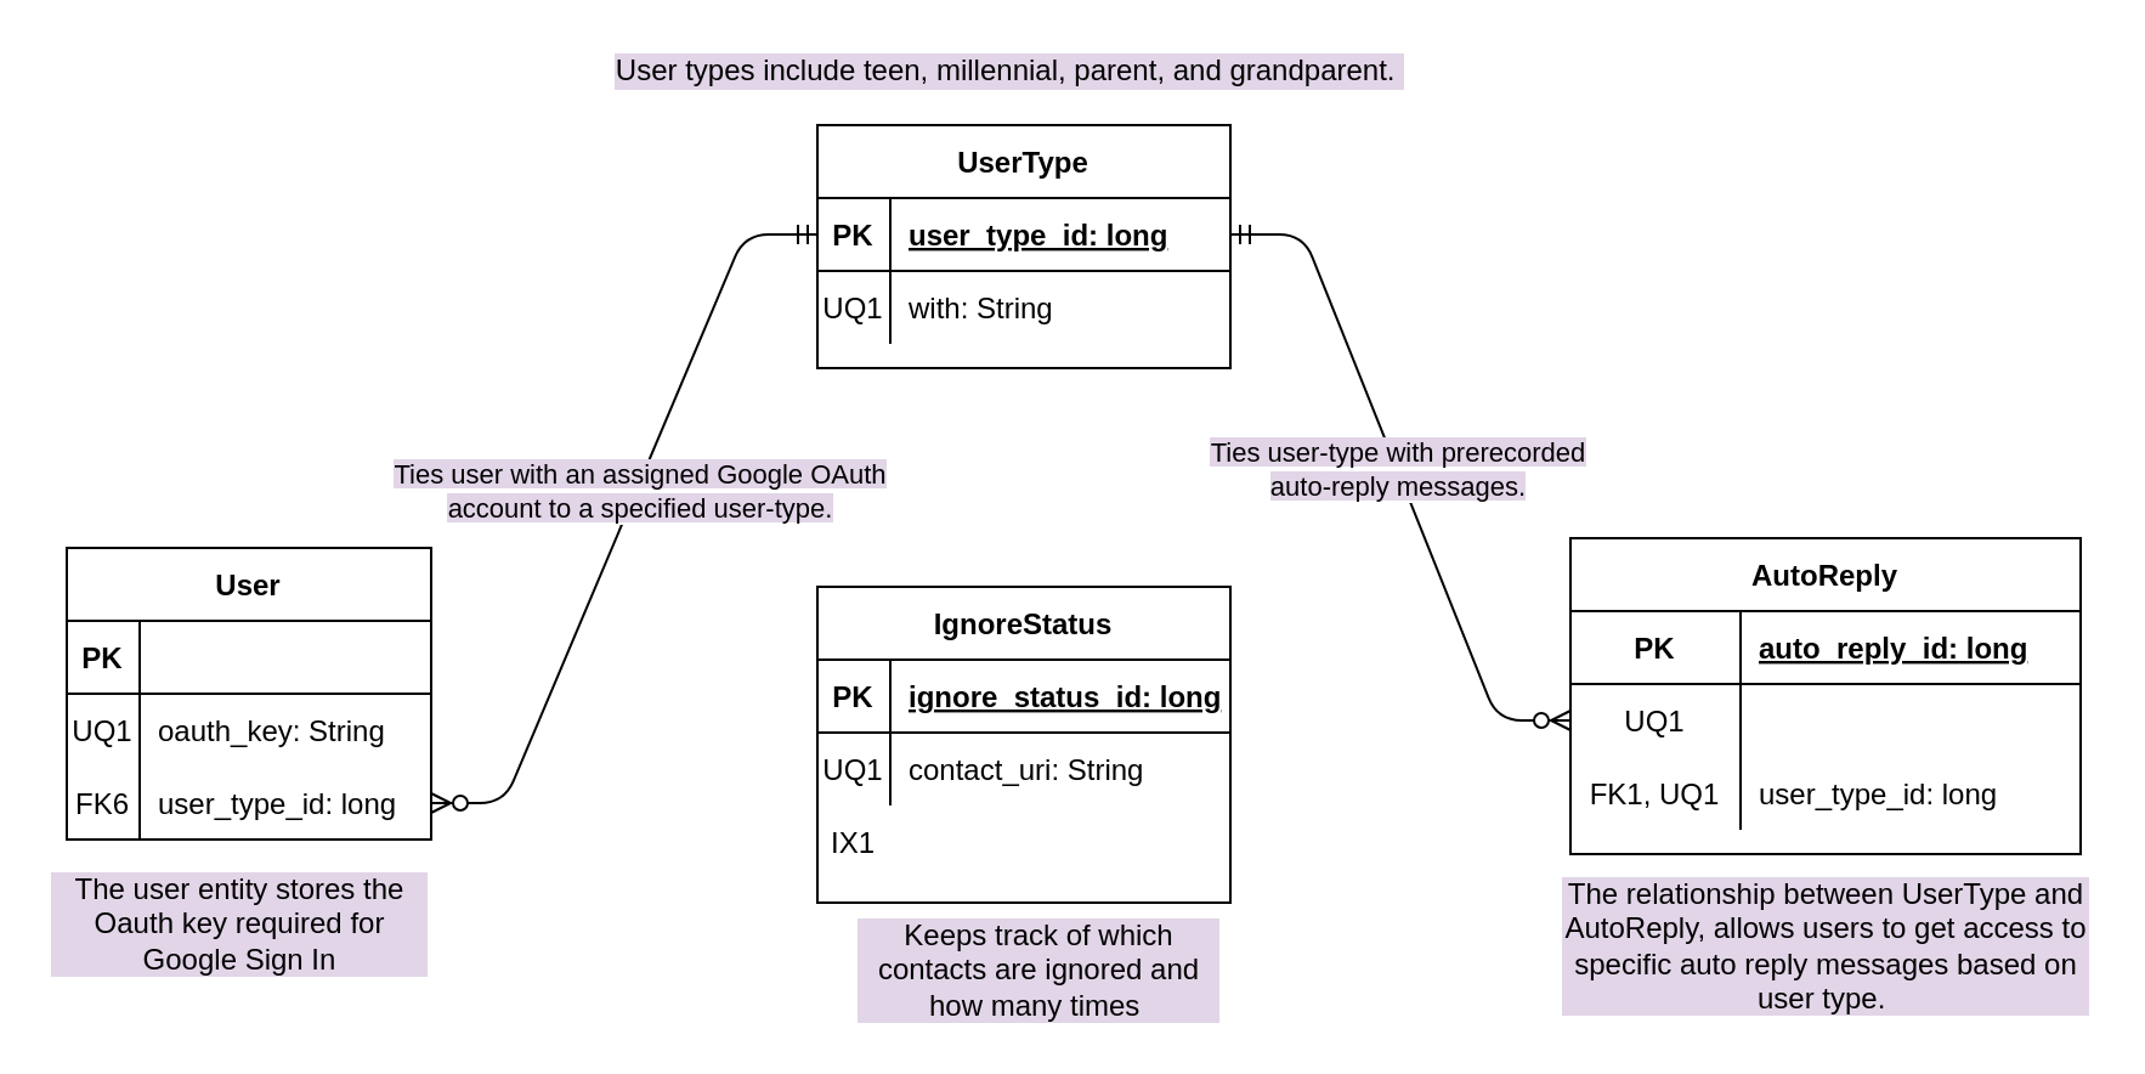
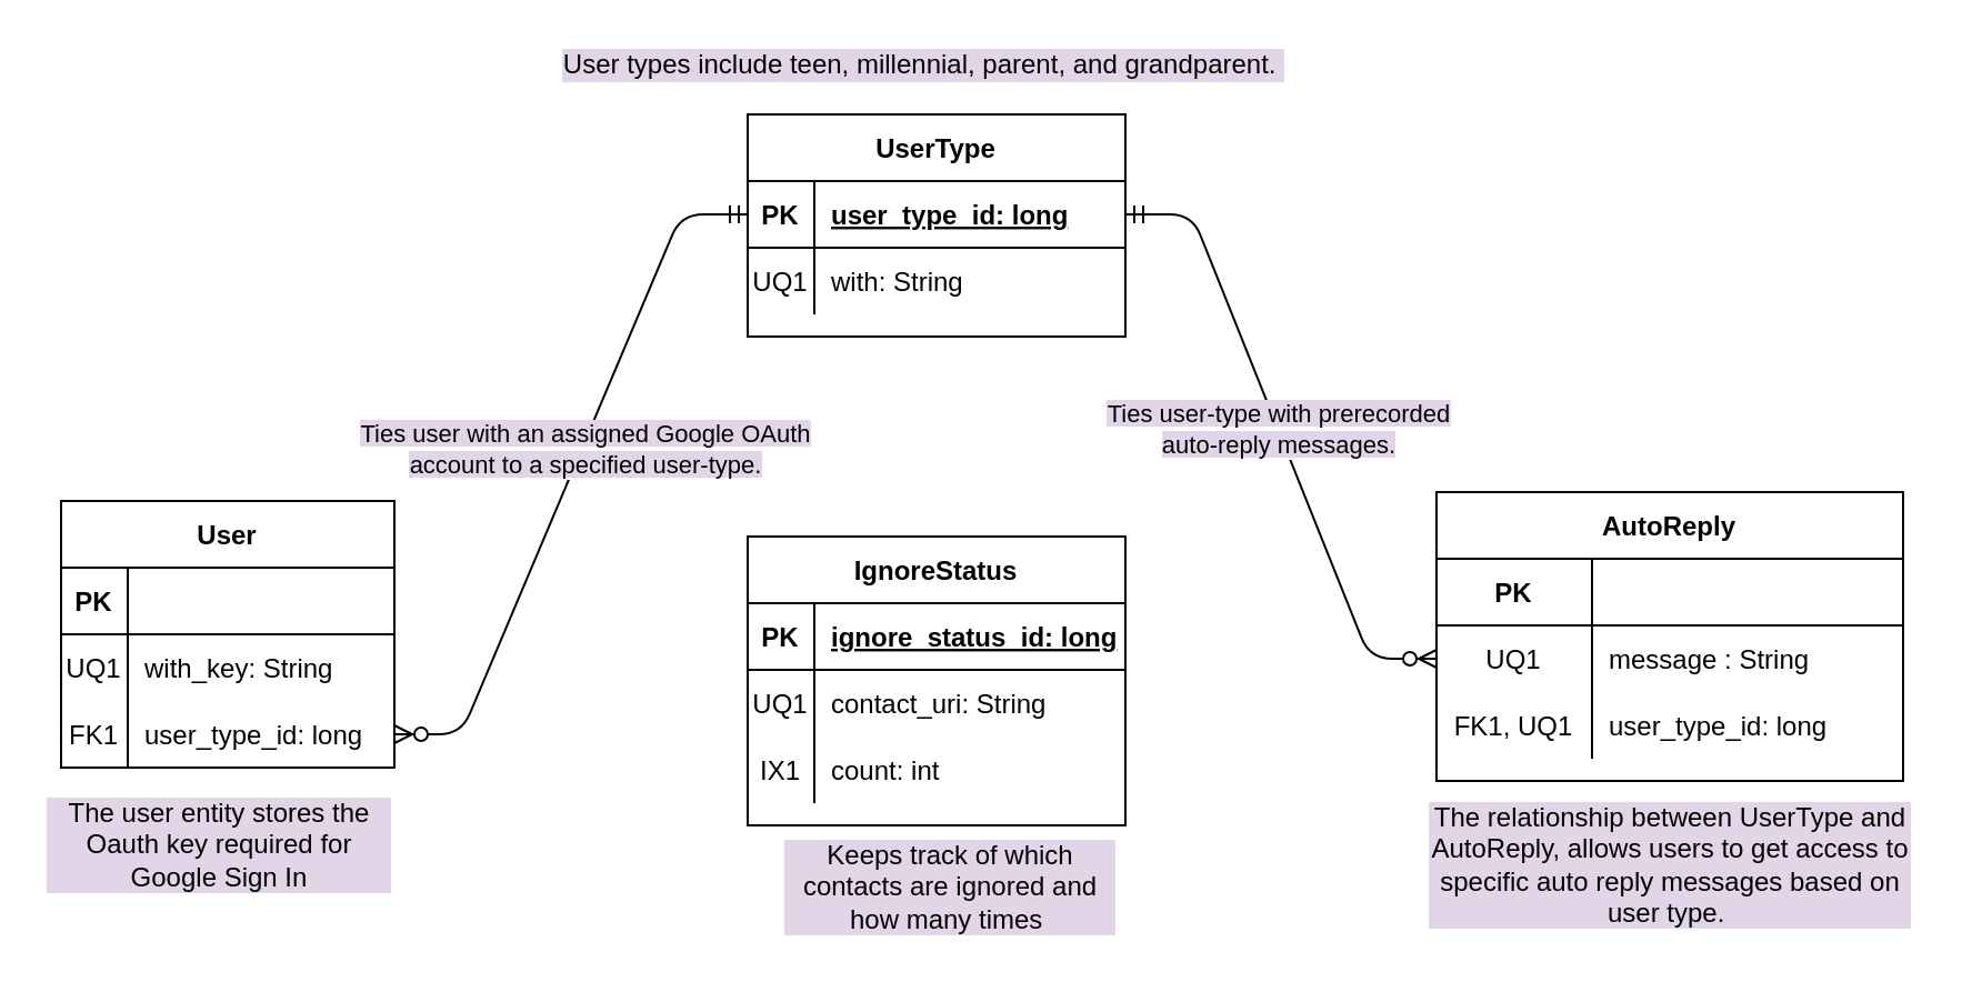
  <mxCell id="0" />
  <mxCell id="1" parent="0" />
  <mxCell id="2" value="" style="group" parent="1" vertex="1" connectable="0"><mxGeometry x="27" y="225" width="325" height="184" as="geometry" /></mxCell>
  <mxCell id="3" value="User" style="shape=table;startSize=30;container=1;collapsible=1;childLayout=tableLayout;fixedRows=1;rowLines=0;fontStyle=1;align=center;resizeLast=1;" parent="2" vertex="1"><mxGeometry width="150" height="120" as="geometry" /></mxCell>
  <mxCell id="4" value="" style="shape=partialRectangle;collapsible=0;dropTarget=0;pointerEvents=0;fillColor=none;top=0;left=0;bottom=1;right=0;points=[[0,0.5],[1,0.5]];portConstraint=eastwest;" parent="3" vertex="1"><mxGeometry y="30" width="150" height="30" as="geometry" /></mxCell>
  <mxCell id="5" value="PK" style="shape=partialRectangle;connectable=0;fillColor=none;top=0;left=0;bottom=0;right=0;fontStyle=1;overflow=hidden;" parent="4" vertex="1"><mxGeometry width="30" height="30" as="geometry" /></mxCell>
  <mxCell id="6" value="" style="shape=partialRectangle;collapsible=0;dropTarget=0;pointerEvents=0;fillColor=none;top=0;left=0;bottom=0;right=0;points=[[0,0.5],[1,0.5]];portConstraint=eastwest;" parent="3" vertex="1"><mxGeometry y="60" width="150" height="30" as="geometry" /></mxCell>
  <mxCell id="7" value="UQ1" style="shape=partialRectangle;connectable=0;fillColor=none;top=0;left=0;bottom=0;right=0;editable=1;overflow=hidden;" parent="6" vertex="1"><mxGeometry width="30" height="30" as="geometry" /></mxCell>
- <mxCell id="8" value="oauth_key: String" style="shape=partialRectangle;connectable=0;fillColor=none;top=0;left=0;bottom=0;right=0;align=left;spacingLeft=6;overflow=hidden;" parent="6" vertex="1"><mxGeometry x="30" width="120" height="30" as="geometry" /></mxCell>
+ <mxCell id="8" value="with_key: String" style="shape=partialRectangle;connectable=0;fillColor=none;top=0;left=0;bottom=0;right=0;align=left;spacingLeft=6;overflow=hidden;" parent="6" vertex="1"><mxGeometry x="30" width="120" height="30" as="geometry" /></mxCell>
  <mxCell id="9" value="" style="shape=partialRectangle;collapsible=0;dropTarget=0;pointerEvents=0;fillColor=none;top=0;left=0;bottom=0;right=0;points=[[0,0.5],[1,0.5]];portConstraint=eastwest;" parent="3" vertex="1"><mxGeometry y="90" width="150" height="30" as="geometry" /></mxCell>
- <mxCell id="10" value="FK6" style="shape=partialRectangle;connectable=0;fillColor=none;top=0;left=0;bottom=0;right=0;editable=1;overflow=hidden;" parent="9" vertex="1"><mxGeometry width="30" height="30" as="geometry" /></mxCell>
+ <mxCell id="10" value="FK1" style="shape=partialRectangle;connectable=0;fillColor=none;top=0;left=0;bottom=0;right=0;editable=1;overflow=hidden;" parent="9" vertex="1"><mxGeometry width="30" height="30" as="geometry" /></mxCell>
  <mxCell id="11" value="user_type_id: long" style="shape=partialRectangle;connectable=0;fillColor=none;top=0;left=0;bottom=0;right=0;align=left;spacingLeft=6;overflow=hidden;" parent="9" vertex="1"><mxGeometry x="30" width="120" height="30" as="geometry" /></mxCell>
  <mxCell id="12" value="The user entity stores the Oauth key required for Google Sign In" style="text;html=1;strokeColor=none;fillColor=none;align=center;verticalAlign=middle;whiteSpace=wrap;rounded=0;labelBackgroundColor=#E1D5E7;" vertex="1" parent="2"><mxGeometry x="-7" y="126" width="157" height="58" as="geometry" /></mxCell>
  <mxCell id="13" value="" style="edgeStyle=entityRelationEdgeStyle;fontSize=12;html=1;endArrow=ERmandOne;entryX=0;entryY=0.5;entryDx=0;entryDy=0;exitX=1;exitY=0.5;exitDx=0;exitDy=0;endFill=0;startArrow=ERzeroToMany;startFill=1;" parent="1" source="9" target="18" edge="1"><mxGeometry width="100" height="100" relative="1" as="geometry"><mxPoint x="326" y="191" as="sourcePoint" /><mxPoint x="426" y="91" as="targetPoint" /></mxGeometry></mxCell>
  <mxCell id="14" value="&lt;span style=&quot;background-color: rgb(225 , 213 , 231)&quot;&gt;Ties user with an assigned Google OAuth &lt;br&gt;account to a specified user-type.&lt;/span&gt;" style="edgeLabel;html=1;align=center;verticalAlign=middle;resizable=0;points=[];" parent="13" vertex="1" connectable="0"><mxGeometry x="0.083" y="-1" relative="1" as="geometry"><mxPoint as="offset" /></mxGeometry></mxCell>
  <mxCell id="15" value="" style="edgeStyle=entityRelationEdgeStyle;fontSize=12;html=1;endArrow=ERzeroToMany;startArrow=ERmandOne;exitX=1;exitY=0.5;exitDx=0;exitDy=0;entryX=0;entryY=0.5;entryDx=0;entryDy=0;" parent="1" source="18" target="38" edge="1"><mxGeometry width="100" height="100" relative="1" as="geometry"><mxPoint x="596" y="201" as="sourcePoint" /><mxPoint x="696" y="101" as="targetPoint" /></mxGeometry></mxCell>
  <mxCell id="16" value="&lt;span style=&quot;background-color: rgb(225 , 213 , 231)&quot;&gt;Ties user-type with prerecorded &lt;br&gt;auto-reply messages.&lt;/span&gt;" style="edgeLabel;html=1;align=center;verticalAlign=middle;resizable=0;points=[];" parent="15" vertex="1" connectable="0"><mxGeometry x="-0.029" relative="1" as="geometry"><mxPoint as="offset" /></mxGeometry></mxCell>
  <mxCell id="17" value="UserType" style="shape=table;startSize=30;container=1;collapsible=1;childLayout=tableLayout;fixedRows=1;rowLines=0;fontStyle=1;align=center;resizeLast=1;" parent="1" vertex="1"><mxGeometry x="336" y="51" width="170" height="100" as="geometry" /></mxCell>
  <mxCell id="18" value="" style="shape=partialRectangle;collapsible=0;dropTarget=0;pointerEvents=0;fillColor=none;top=0;left=0;bottom=1;right=0;points=[[0,0.5],[1,0.5]];portConstraint=eastwest;" parent="17" vertex="1"><mxGeometry y="30" width="170" height="30" as="geometry" /></mxCell>
  <mxCell id="19" value="PK" style="shape=partialRectangle;connectable=0;fillColor=none;top=0;left=0;bottom=0;right=0;fontStyle=1;overflow=hidden;" parent="18" vertex="1"><mxGeometry width="30" height="30" as="geometry" /></mxCell>
  <mxCell id="20" value="user_type_id: long" style="shape=partialRectangle;connectable=0;fillColor=none;top=0;left=0;bottom=0;right=0;align=left;spacingLeft=6;fontStyle=5;overflow=hidden;" parent="18" vertex="1"><mxGeometry x="30" width="140" height="30" as="geometry" /></mxCell>
  <mxCell id="21" value="" style="shape=partialRectangle;collapsible=0;dropTarget=0;pointerEvents=0;fillColor=none;top=0;left=0;bottom=0;right=0;points=[[0,0.5],[1,0.5]];portConstraint=eastwest;" parent="17" vertex="1"><mxGeometry y="60" width="170" height="30" as="geometry" /></mxCell>
  <mxCell id="22" value="UQ1" style="shape=partialRectangle;connectable=0;fillColor=none;top=0;left=0;bottom=0;right=0;editable=1;overflow=hidden;" parent="21" vertex="1"><mxGeometry width="30" height="30" as="geometry" /></mxCell>
  <mxCell id="23" value="with: String" style="shape=partialRectangle;connectable=0;fillColor=none;top=0;left=0;bottom=0;right=0;align=left;spacingLeft=6;overflow=hidden;" parent="21" vertex="1"><mxGeometry x="30" width="140" height="30" as="geometry" /></mxCell>
  <mxCell id="24" value="IgnoreStatus" style="shape=table;startSize=30;container=1;collapsible=1;childLayout=tableLayout;fixedRows=1;rowLines=0;fontStyle=1;align=center;resizeLast=1;" parent="1" vertex="1"><mxGeometry x="336" y="241" width="170" height="130" as="geometry" /></mxCell>
  <mxCell id="25" value="" style="shape=partialRectangle;collapsible=0;dropTarget=0;pointerEvents=0;fillColor=none;top=0;left=0;bottom=1;right=0;points=[[0,0.5],[1,0.5]];portConstraint=eastwest;" parent="24" vertex="1"><mxGeometry y="30" width="170" height="30" as="geometry" /></mxCell>
  <mxCell id="26" value="PK" style="shape=partialRectangle;connectable=0;fillColor=none;top=0;left=0;bottom=0;right=0;fontStyle=1;overflow=hidden;" parent="25" vertex="1"><mxGeometry width="30" height="30" as="geometry" /></mxCell>
  <mxCell id="27" value="ignore_status_id: long" style="shape=partialRectangle;connectable=0;fillColor=none;top=0;left=0;bottom=0;right=0;align=left;spacingLeft=6;fontStyle=5;overflow=hidden;" parent="25" vertex="1"><mxGeometry x="30" width="140" height="30" as="geometry" /></mxCell>
  <mxCell id="28" value="" style="shape=partialRectangle;collapsible=0;dropTarget=0;pointerEvents=0;fillColor=none;top=0;left=0;bottom=0;right=0;points=[[0,0.5],[1,0.5]];portConstraint=eastwest;" parent="24" vertex="1"><mxGeometry y="60" width="170" height="30" as="geometry" /></mxCell>
  <mxCell id="29" value="UQ1" style="shape=partialRectangle;connectable=0;fillColor=none;top=0;left=0;bottom=0;right=0;editable=1;overflow=hidden;" parent="28" vertex="1"><mxGeometry width="30" height="30" as="geometry" /></mxCell>
  <mxCell id="30" value="contact_uri: String" style="shape=partialRectangle;connectable=0;fillColor=none;top=0;left=0;bottom=0;right=0;align=left;spacingLeft=6;overflow=hidden;" parent="28" vertex="1"><mxGeometry x="30" width="140" height="30" as="geometry" /></mxCell>
  <mxCell id="31" value="" style="shape=partialRectangle;collapsible=0;dropTarget=0;pointerEvents=0;fillColor=none;top=0;left=0;bottom=0;right=0;points=[[0,0.5],[1,0.5]];portConstraint=eastwest;" parent="24" vertex="1"><mxGeometry y="90" width="170" height="30" as="geometry" /></mxCell>
  <mxCell id="32" value="IX1" style="shape=partialRectangle;connectable=0;fillColor=none;top=0;left=0;bottom=0;right=0;editable=1;overflow=hidden;" parent="31" vertex="1"><mxGeometry width="30" height="30" as="geometry" /></mxCell>
+ <mxCell id="33" value="count: int" style="shape=partialRectangle;connectable=0;fillColor=none;top=0;left=0;bottom=0;right=0;align=left;spacingLeft=6;overflow=hidden;" parent="31" vertex="1"><mxGeometry x="30" width="140" height="30" as="geometry" /></mxCell>
  <mxCell id="34" value="AutoReply" style="shape=table;startSize=30;container=1;collapsible=1;childLayout=tableLayout;fixedRows=1;rowLines=0;fontStyle=1;align=center;resizeLast=1;" parent="1" vertex="1"><mxGeometry x="646" y="221" width="210" height="130" as="geometry" /></mxCell>
  <mxCell id="35" value="" style="shape=partialRectangle;collapsible=0;dropTarget=0;pointerEvents=0;fillColor=none;points=[[0,0.5],[1,0.5]];portConstraint=eastwest;top=0;left=0;right=0;bottom=1;" parent="34" vertex="1"><mxGeometry y="30" width="210" height="30" as="geometry" /></mxCell>
  <mxCell id="36" value="PK" style="shape=partialRectangle;overflow=hidden;connectable=0;fillColor=none;top=0;left=0;bottom=0;right=0;fontStyle=1;" parent="35" vertex="1"><mxGeometry width="70" height="30" as="geometry" /></mxCell>
- <mxCell id="37" value="auto_reply_id: long" style="shape=partialRectangle;overflow=hidden;connectable=0;fillColor=none;top=0;left=0;bottom=0;right=0;align=left;spacingLeft=6;fontStyle=5;" parent="35" vertex="1"><mxGeometry x="70" width="140" height="30" as="geometry" /></mxCell>
  <mxCell id="38" value="" style="shape=partialRectangle;collapsible=0;dropTarget=0;pointerEvents=0;fillColor=none;points=[[0,0.5],[1,0.5]];portConstraint=eastwest;top=0;left=0;right=0;bottom=0;" parent="34" vertex="1"><mxGeometry y="60" width="210" height="30" as="geometry" /></mxCell>
  <mxCell id="39" value="UQ1" style="shape=partialRectangle;overflow=hidden;connectable=0;fillColor=none;top=0;left=0;bottom=0;right=0;" parent="38" vertex="1"><mxGeometry width="70" height="30" as="geometry" /></mxCell>
+ <mxCell id="40" value="message : String" style="shape=partialRectangle;overflow=hidden;connectable=0;fillColor=none;top=0;left=0;bottom=0;right=0;align=left;spacingLeft=6;" parent="38" vertex="1"><mxGeometry x="70" width="140" height="30" as="geometry" /></mxCell>
  <mxCell id="41" value="" style="shape=partialRectangle;collapsible=0;dropTarget=0;pointerEvents=0;fillColor=none;points=[[0,0.5],[1,0.5]];portConstraint=eastwest;top=0;left=0;right=0;bottom=0;" parent="34" vertex="1"><mxGeometry y="90" width="210" height="30" as="geometry" /></mxCell>
  <mxCell id="42" value="FK1, UQ1" style="shape=partialRectangle;overflow=hidden;connectable=0;fillColor=none;top=0;left=0;bottom=0;right=0;" parent="41" vertex="1"><mxGeometry width="70" height="30" as="geometry" /></mxCell>
  <mxCell id="43" value="user_type_id: long" style="shape=partialRectangle;overflow=hidden;connectable=0;fillColor=none;top=0;left=0;bottom=0;right=0;align=left;spacingLeft=6;" parent="41" vertex="1"><mxGeometry x="70" width="140" height="30" as="geometry" /></mxCell>
  <mxCell id="44" value="The relationship between UserType and AutoReply, allows users to get access to specific auto reply messages based on user type.&amp;nbsp;" style="text;html=1;strokeColor=none;fillColor=none;align=center;verticalAlign=middle;whiteSpace=wrap;rounded=0;labelBackgroundColor=#E1D5E7;" vertex="1" parent="1"><mxGeometry x="641.5" y="358" width="219" height="62" as="geometry" /></mxCell>
  <mxCell id="45" value="User types include teen, millennial, parent, and grandparent.&amp;nbsp;" style="text;html=1;align=center;verticalAlign=middle;resizable=0;points=[];autosize=1;labelBackgroundColor=#E1D5E7;" vertex="1" parent="1"><mxGeometry x="248" y="20" width="334" height="18" as="geometry" /></mxCell>
  <mxCell id="46" value="Keeps track of which contacts are ignored and how many times&amp;nbsp;" style="text;html=1;strokeColor=none;fillColor=none;align=center;verticalAlign=middle;whiteSpace=wrap;rounded=0;labelBackgroundColor=#E1D5E7;" vertex="1" parent="1"><mxGeometry x="352" y="389" width="151" height="20" as="geometry" /></mxCell>
